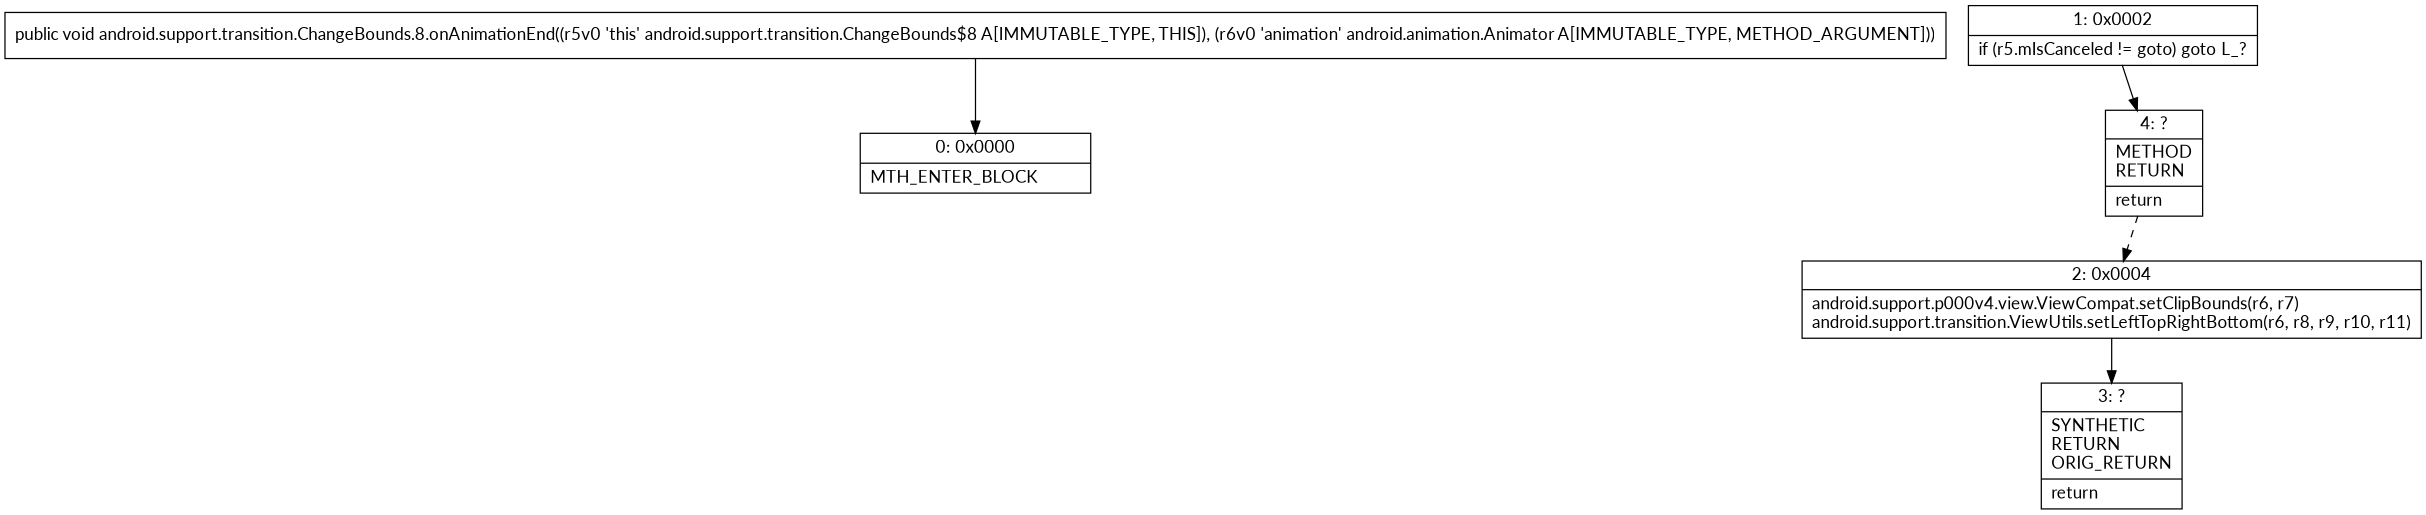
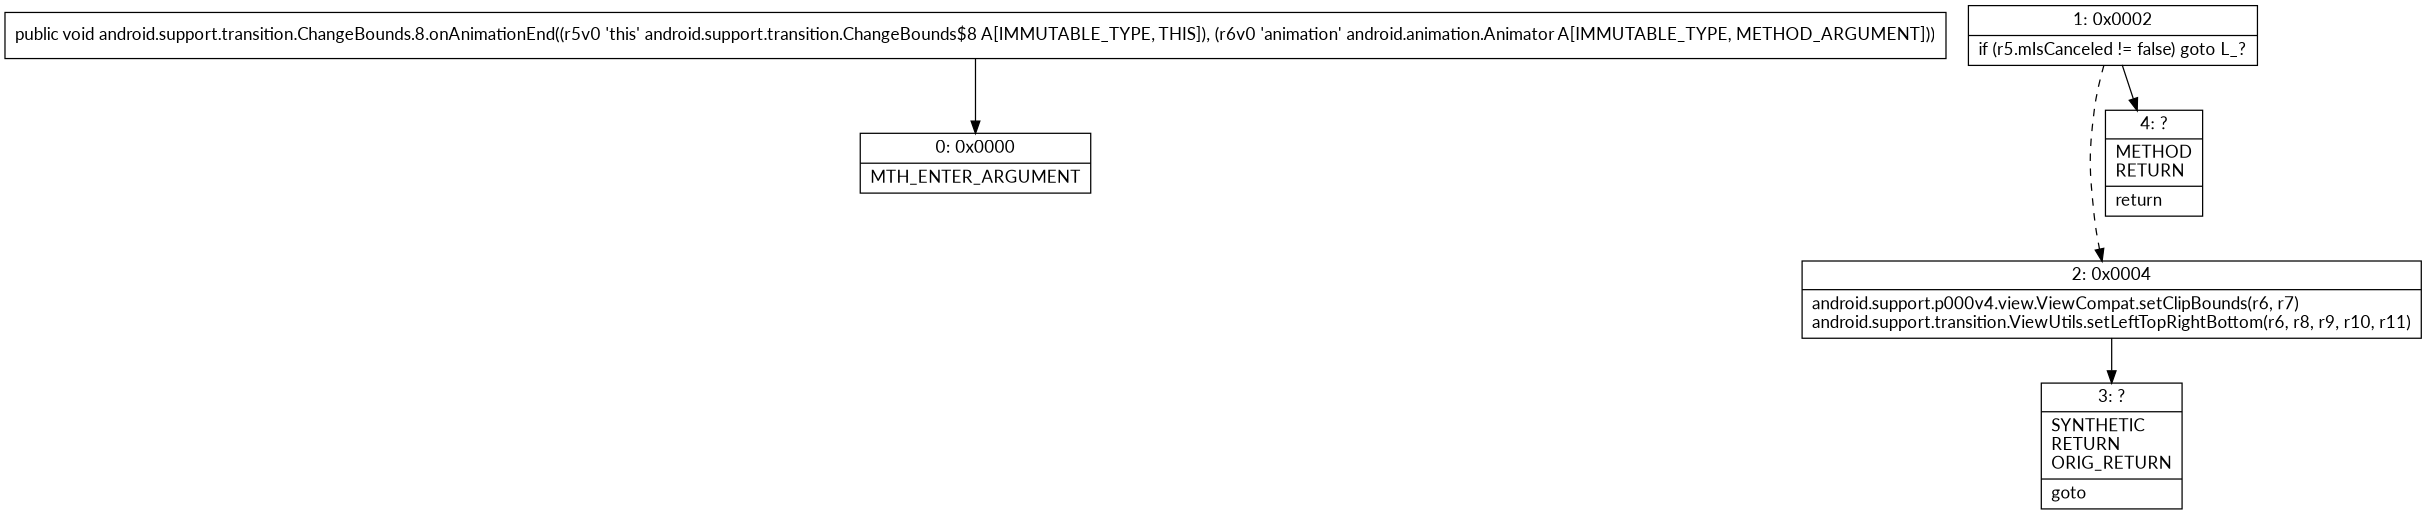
  digraph {
    fontname=Lato
    node [fontname=Lato shape=record]
    edge [fontname=Lato]
-   n1 [label="{0\:\ 0x0000|MTH_ENTER_BLOCK\l}"]
-   n2 [label="{1\:\ 0x0002|if (r5.mIsCanceled != goto) goto L_?\l}"]
+   n1 [label="{0\:\ 0x0000|MTH_ENTER_ARGUMENT\l}"]
+   n2 [label="{1\:\ 0x0002|if (r5.mIsCanceled != false) goto L_?\l}"]
    n3 [label="{2\:\ 0x0004|android.support.p000v4.view.ViewCompat.setClipBounds(r6, r7)\landroid.support.transition.ViewUtils.setLeftTopRightBottom(r6, r8, r9, r10, r11)\l}"]
    n4 [label="{4\:\ ?|METHOD\lRETURN\l|return\l}"]
-   n5 [label="{3\:\ ?|SYNTHETIC\lRETURN\lORIG_RETURN\l|return\l}"]
+   n5 [label="{3\:\ ?|SYNTHETIC\lRETURN\lORIG_RETURN\l|goto\l}"]
    n6 [label="{public void android.support.transition.ChangeBounds.8.onAnimationEnd((r5v0 'this' android.support.transition.ChangeBounds$8 A[IMMUTABLE_TYPE, THIS]), (r6v0 'animation' android.animation.Animator A[IMMUTABLE_TYPE, METHOD_ARGUMENT])) }"]
-   n4 -> n3 [style=dashed]
+   n2 -> n3 [style=dashed]
    n2 -> n4
    n3 -> n5
    n6 -> n1
  }
